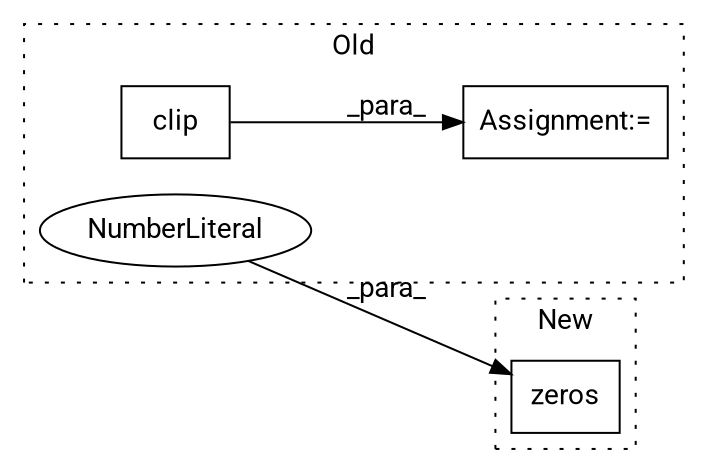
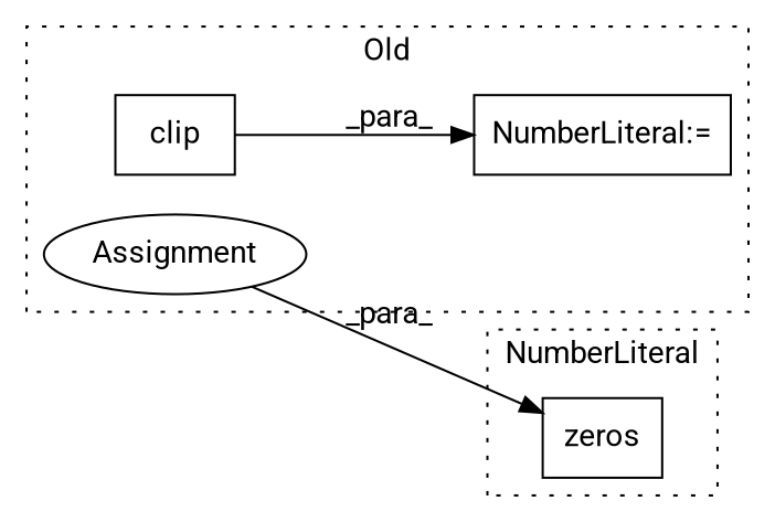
  digraph {
    fontname=Roboto
    rankdir=LR
    node [a=32 fontname=Roboto l=1 shape=box]
    edge [fontname=Roboto]
    n1 [l="5,1" label=clip s="2632,2652"]
-   n2 [a=34 label=NumberLiteral s=2641 shape=ellipse]
-   n3 [a=7 label="Assignment:=" s=2625]
+   n2 [a=34 label=Assignment s=2641 shape=ellipse]
+   n3 [a=7 label="NumberLiteral:=" s=2625]
    n4 [l="6,1" label=zeros s="2818,2825"]
    subgraph cluster_1 {
      label=Old
      style=dotted
      n1
      n2
      n3
    }
    subgraph cluster_2 {
-     label=New
+     label=NumberLiteral
      style=dotted
      n4
    }
    n1 -> n3 [label=_para_]
    n2 -> n4 [label=_para_]
  }
